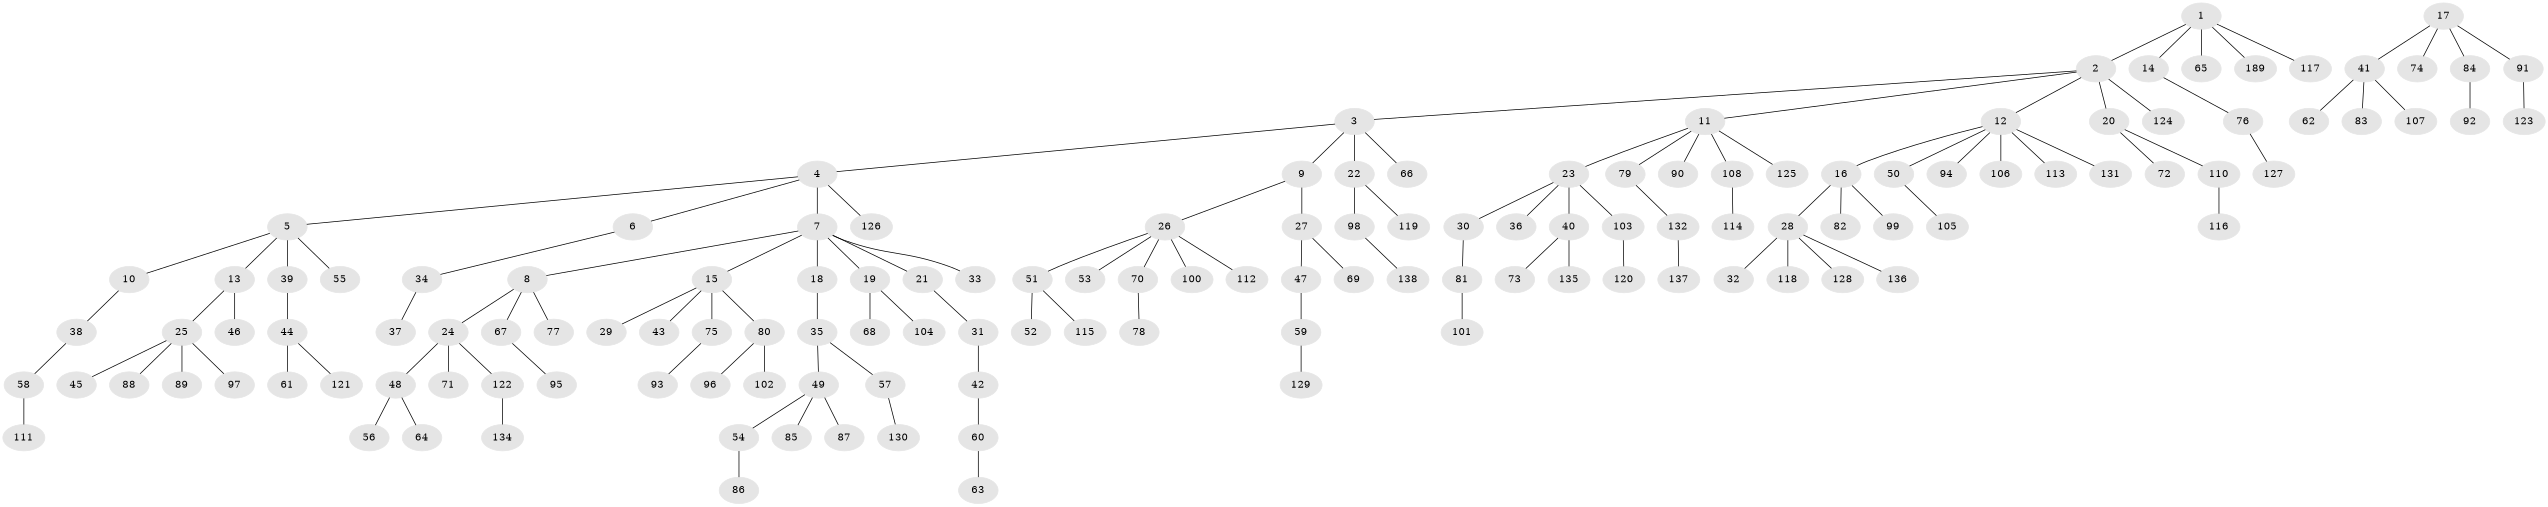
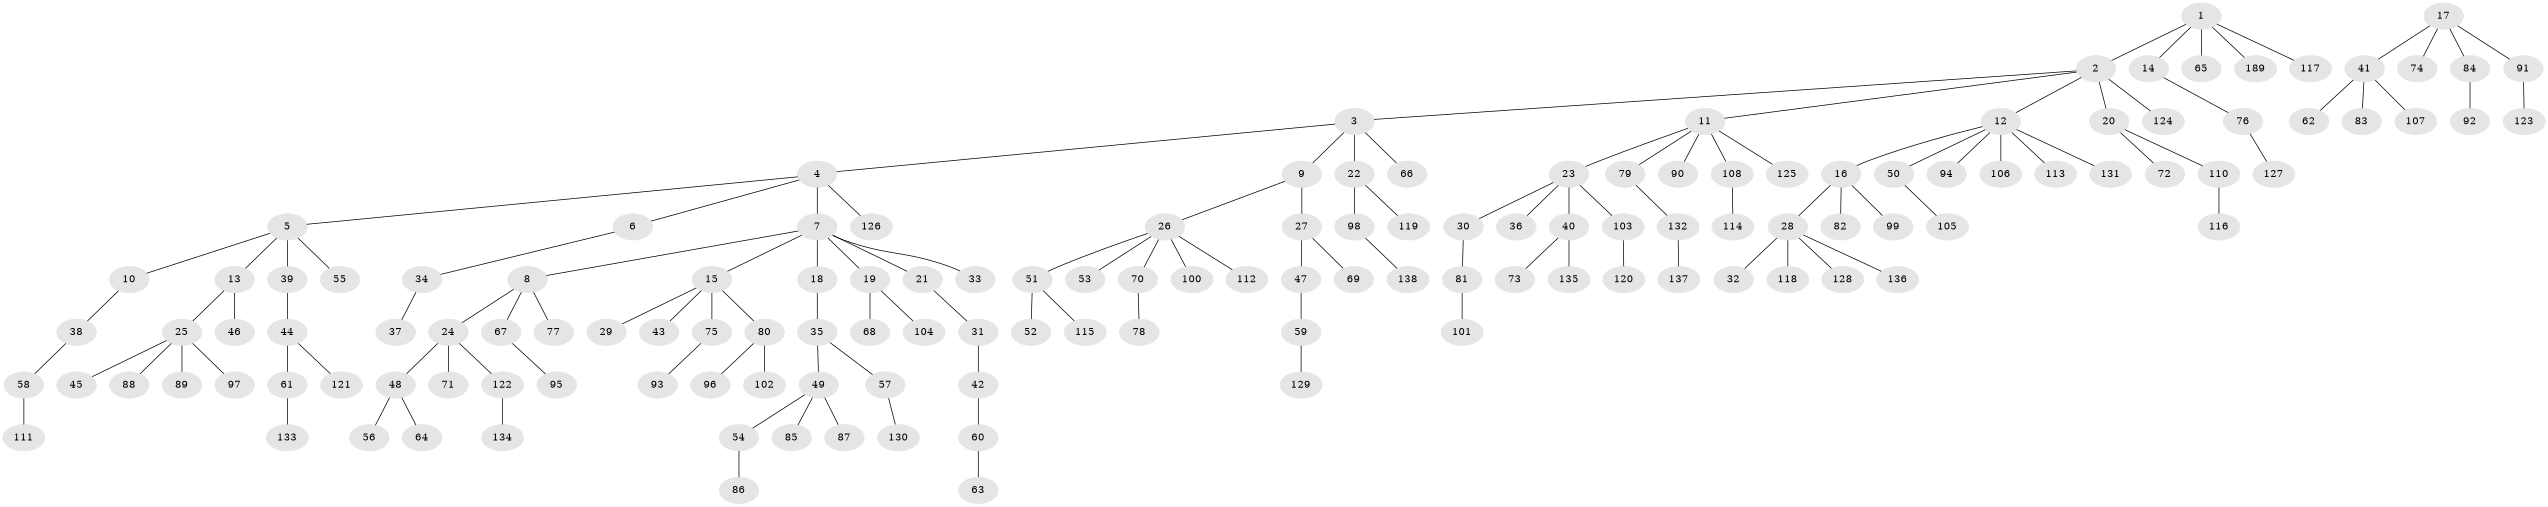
  graph {
    node [color=gray90 style=filled]
    1
    2
    14
    65
    n5 [label=189]
    117
    3
    11
    12
    20
    124
    76
    4
    9
    22
    66
    23
    79
    90
    108
    125
    16
    50
    94
    106
    113
    131
    72
    110
    5
    6
    7
    126
    26
    27
    98
    119
    10
    13
    39
    55
    34
    8
    15
    18
    19
    21
    33
    38
    25
    46
    44
    37
    24
    67
    77
    29
    43
    75
    80
    35
    68
    104
    31
    48
    71
    122
    95
    51
    53
    70
    100
    112
    47
    69
    58
    30
    36
    40
    103
    132
    114
    28
    82
    99
    17
    41
    74
    84
    91
    105
    45
    88
    89
    97
    127
    93
    96
    102
    32
    118
    128
    136
    62
    83
    107
    92
    123
    49
    57
    116
    42
    138
    81
    73
    135
    120
    56
    64
    134
    52
    115
    78
    59
    101
    60
    54
    85
    87
    130
    111
    61
    121
    63
+   133
    129
    86
    137
    1 -- 2
    1 -- 14
    1 -- 65
    1 -- n5
    1 -- 117
    2 -- 3
    2 -- 11
    2 -- 12
    2 -- 20
    2 -- 124
    14 -- 76
    3 -- 4
    3 -- 9
    3 -- 22
    3 -- 66
    11 -- 23
    11 -- 79
    11 -- 90
    11 -- 108
    11 -- 125
    12 -- 16
    12 -- 50
    12 -- 94
    12 -- 106
    12 -- 113
    12 -- 131
    20 -- 72
    20 -- 110
    76 -- 127
    4 -- 5
    4 -- 6
    4 -- 7
    4 -- 126
    9 -- 26
    9 -- 27
    22 -- 98
    22 -- 119
    23 -- 30
    23 -- 36
    23 -- 40
    23 -- 103
    79 -- 132
    108 -- 114
    16 -- 28
    16 -- 82
    16 -- 99
    50 -- 105
    110 -- 116
    5 -- 10
    5 -- 13
    5 -- 39
    5 -- 55
    6 -- 34
    7 -- 8
    7 -- 15
    7 -- 18
    7 -- 19
    7 -- 21
    7 -- 33
    26 -- 51
    26 -- 53
    26 -- 70
    26 -- 100
    26 -- 112
    27 -- 47
    27 -- 69
    98 -- 138
    10 -- 38
    13 -- 25
    13 -- 46
    39 -- 44
    34 -- 37
    8 -- 24
    8 -- 67
    8 -- 77
    15 -- 29
    15 -- 43
    15 -- 75
    15 -- 80
    18 -- 35
    19 -- 68
    19 -- 104
    21 -- 31
    38 -- 58
    25 -- 45
    25 -- 88
    25 -- 89
    25 -- 97
    44 -- 61
    44 -- 121
    24 -- 48
    24 -- 71
    24 -- 122
    67 -- 95
    75 -- 93
    80 -- 96
    80 -- 102
    35 -- 49
    35 -- 57
    31 -- 42
    48 -- 56
    48 -- 64
    122 -- 134
    51 -- 52
    51 -- 115
    70 -- 78
    47 -- 59
    58 -- 111
    30 -- 81
    40 -- 73
    40 -- 135
    103 -- 120
    132 -- 137
    28 -- 32
    28 -- 118
    28 -- 128
    28 -- 136
    17 -- 41
    17 -- 74
    17 -- 84
    17 -- 91
    41 -- 62
    41 -- 83
    41 -- 107
    84 -- 92
    91 -- 123
    49 -- 54
    49 -- 85
    49 -- 87
    57 -- 130
    42 -- 60
    81 -- 101
    59 -- 129
    60 -- 63
    54 -- 86
+   61 -- 133
  }
